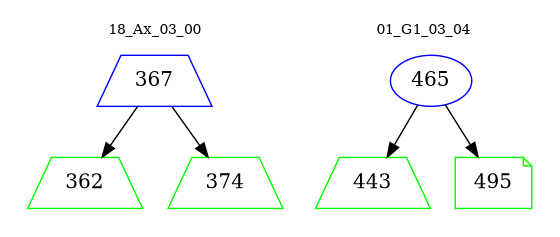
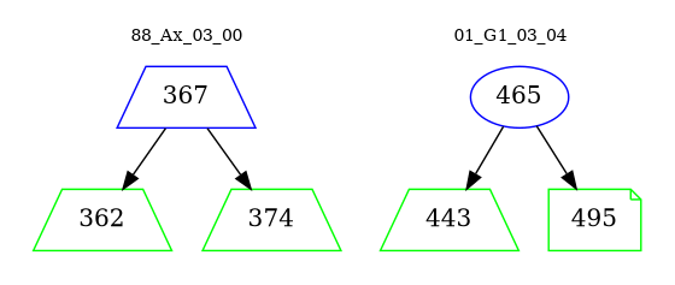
  digraph {
    node [color=green shape=trapezium]
    edge [arrowhead=normal color=black]
    n1 [color=blue label=367]
    n2 [label=362]
    n3 [label=374]
    n4 [color=blue label=465 shape=ellipse]
    n5 [label=443]
    n6 [label=495 shape=note]
    subgraph cluster_1 {
      color=white
      fontsize=10
-     label="18_Ax_03_00"
+     label="88_Ax_03_00"
      n1
      n2
      n3
    }
    subgraph cluster_2 {
      color=white
      fontsize=10
      label="01_G1_03_04"
      n4
      n5
      n6
    }
    n1 -> n2
    n1 -> n3
    n4 -> n5
    n4 -> n6
  }
